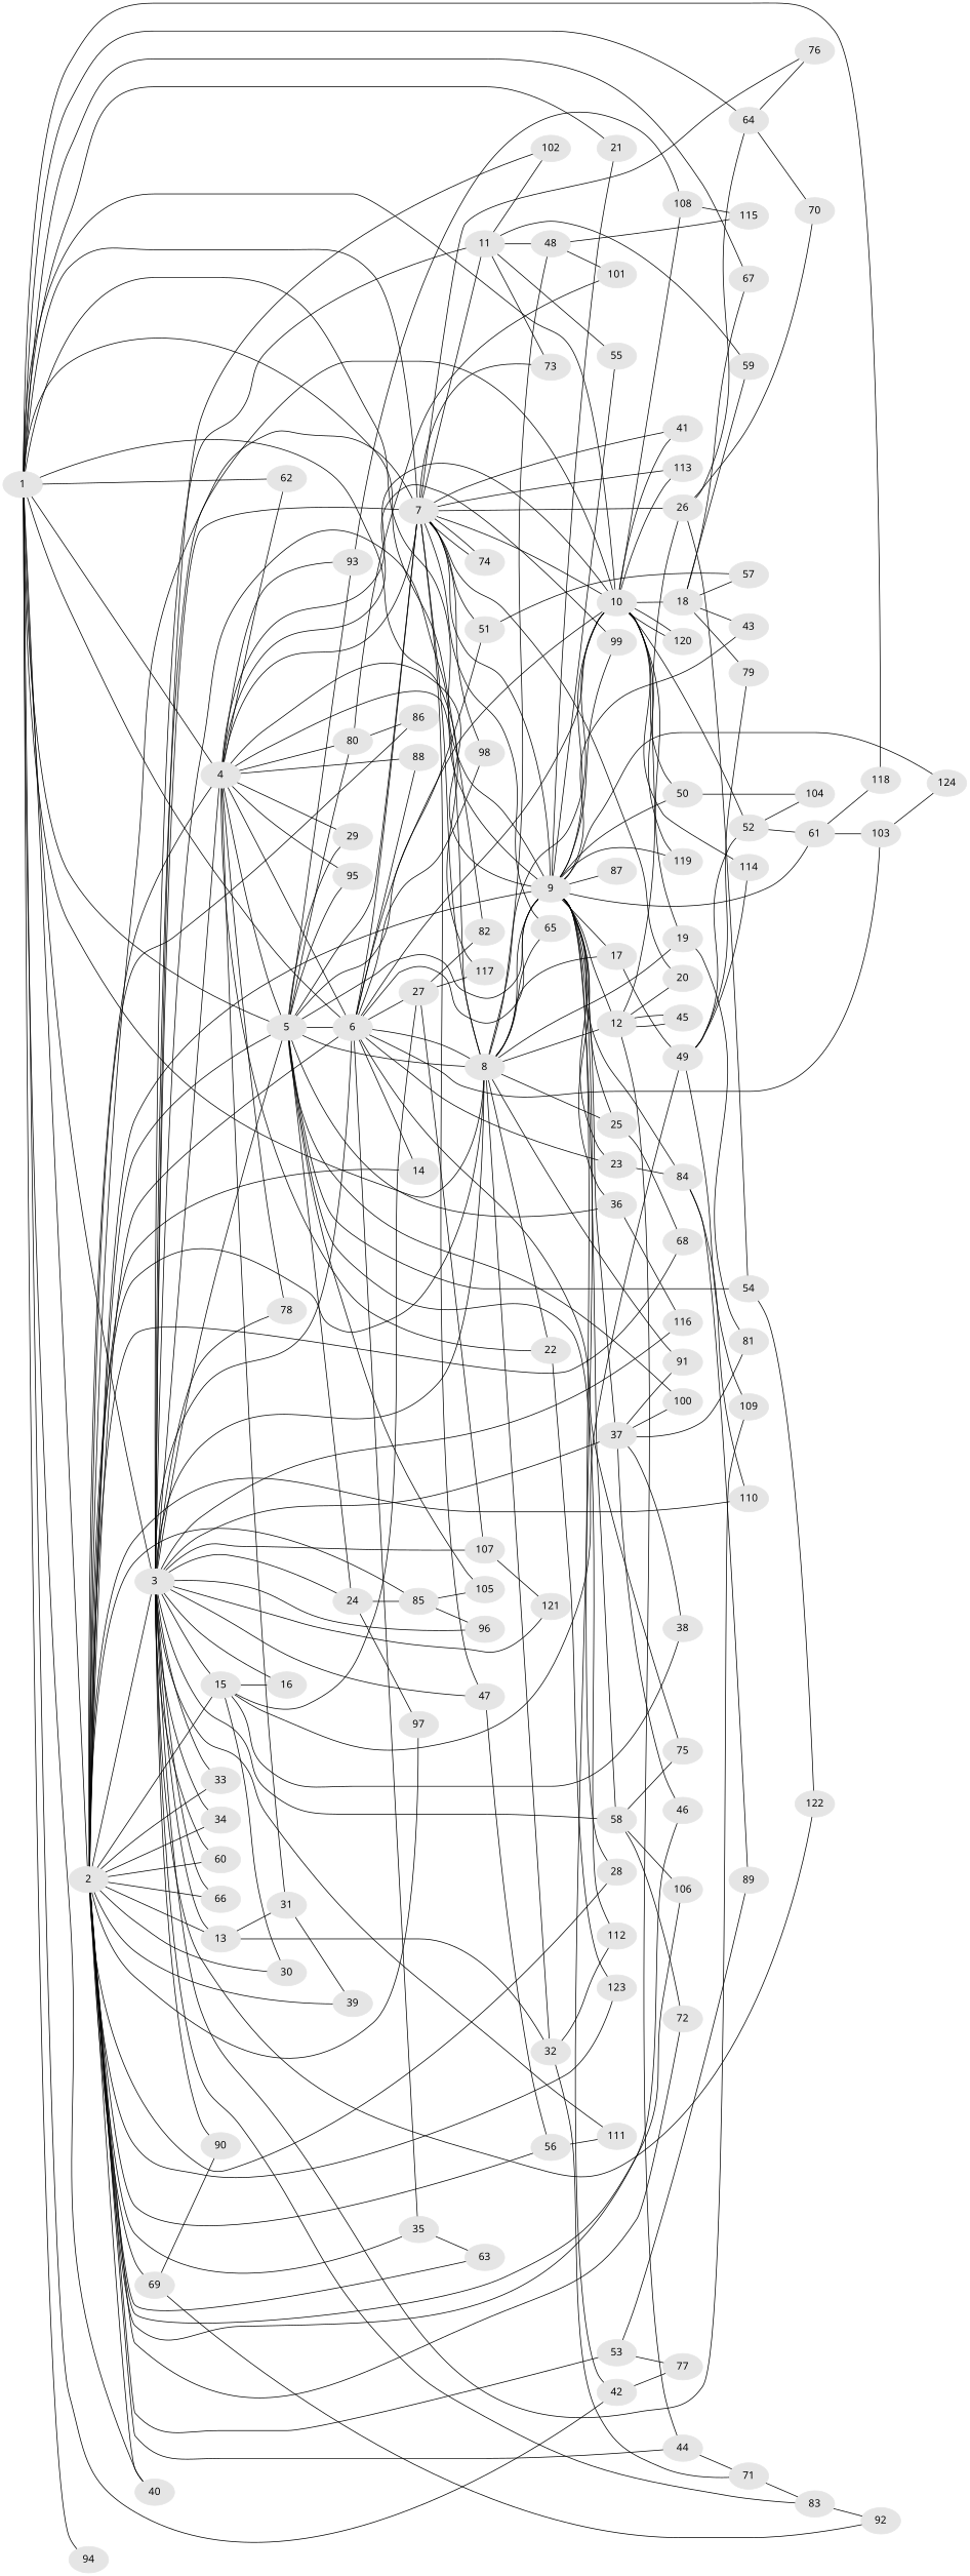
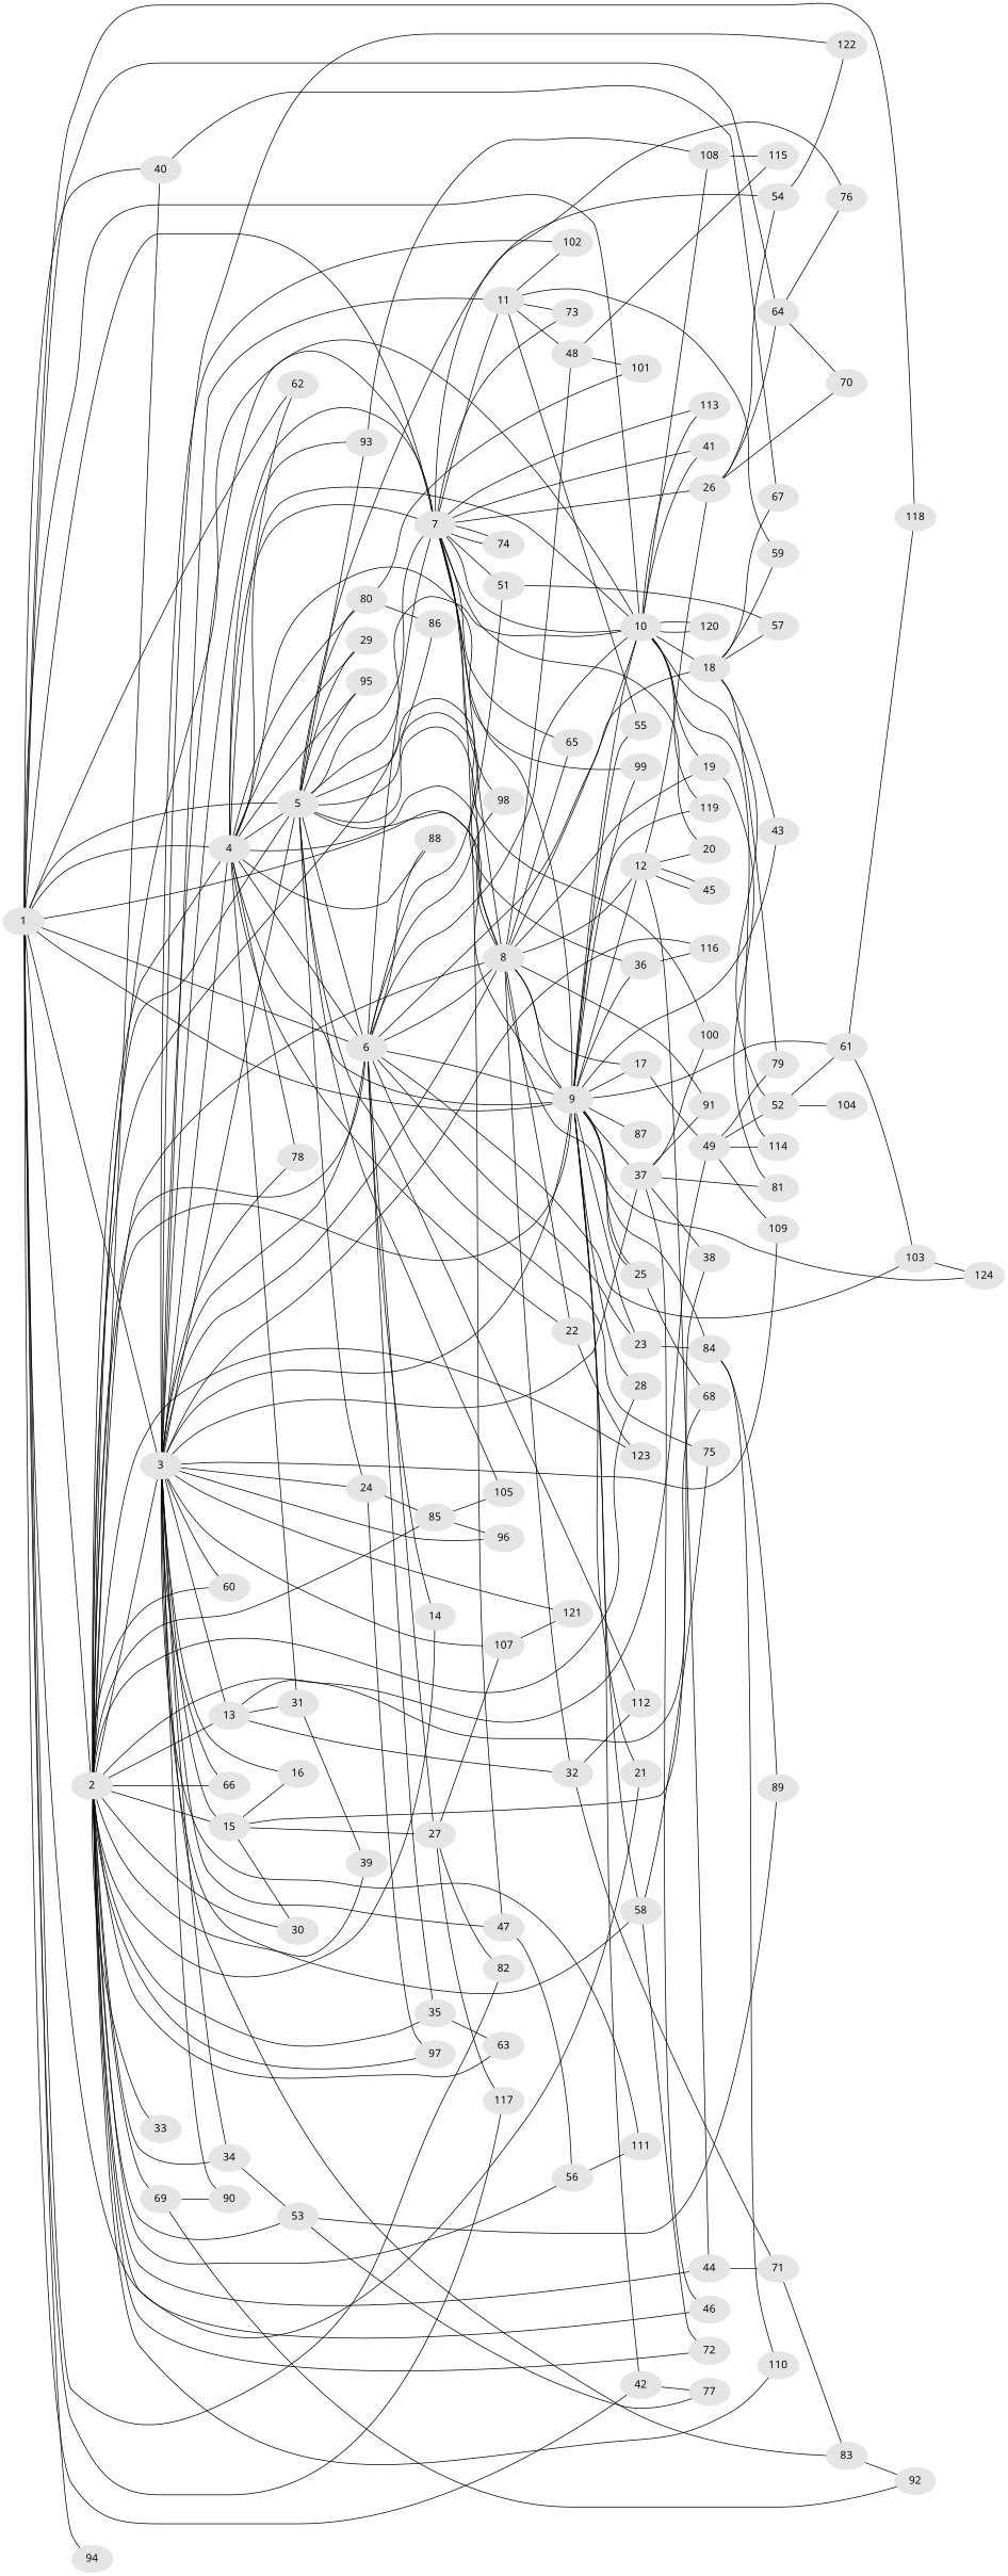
  graph {
    fontname="Noto Sans"
    rankdir=LR
    node [color=gray90 fontname="Noto Sans" style=filled]
    edge [fontname="Noto Sans"]
    1
    2
    3
    4
    5
    6
    7
    8
    9
    10
    21
    40
    42
    62
    64
    67
    82
    94
    117
    118
    13
    14
    15
    28
    30
    33
    34
    35
    39
    44
    46
    53
    56
    60
    63
    66
    68
    69
    72
    85
    86
    97
-   106
    110
    123
    11
    16
    24
    37
    47
    58
    78
    83
    90
    96
    102
    107
    109
    111
    116
    121
    122
    22
    29
    31
    80
    88
    93
    95
    99
    36
    54
    100
    105
    112
    18
    23
    27
    51
    75
    98
    103
    20
    26
    41
    65
    73
    74
    76
    113
    12
    17
    19
    25
    32
    48
    91
    87
    43
-   50
    55
    61
    84
    119
    124
    52
    108
    114
    120
    77
    70
    38
    49
    71
    89
    92
    59
    81
    101
    57
    79
    45
    115
    104
    1 -- 2
    1 -- 3
    1 -- 4
    1 -- 5
    1 -- 6
    1 -- 7
    1 -- 8
    1 -- 9
    1 -- 10
    1 -- 21
    1 -- 40
    1 -- 42
    1 -- 62
    1 -- 64
-   1 -- 67
+   40 -- 67
    1 -- 82
    1 -- 94
    1 -- 117
    1 -- 118
    2 -- 3
    2 -- 4
    2 -- 5
    2 -- 6
    2 -- 7
    2 -- 8
    2 -- 9
    2 -- 40
    2 -- 13
    2 -- 14
    2 -- 15
    2 -- 28
    2 -- 30
    2 -- 33
    2 -- 34
    2 -- 35
    2 -- 39
    2 -- 44
    2 -- 46
    2 -- 53
    2 -- 56
    2 -- 60
    2 -- 63
    2 -- 66
    2 -- 68
    2 -- 69
    2 -- 72
    2 -- 85
    2 -- 86
    2 -- 97
-   2 -- 106
    2 -- 110
    2 -- 123
    3 -- 4
    3 -- 5
    3 -- 6
    3 -- 7
    3 -- 8
    3 -- 9
    3 -- 10
    3 -- 13
    3 -- 15
-   3 -- 33
    3 -- 34
    3 -- 60
    3 -- 66
    3 -- 11
    3 -- 16
    3 -- 24
    3 -- 37
    3 -- 47
    3 -- 58
    3 -- 78
    3 -- 83
    3 -- 90
    3 -- 96
    3 -- 102
    3 -- 107
    3 -- 109
    3 -- 111
    3 -- 116
    3 -- 121
    3 -- 122
    4 -- 5
    4 -- 6
    4 -- 7
    4 -- 8
    4 -- 9
    4 -- 10
    4 -- 62
    4 -- 78
    4 -- 22
    4 -- 29
    4 -- 31
    4 -- 80
    4 -- 88
    4 -- 93
    4 -- 95
    4 -- 99
    5 -- 6
    5 -- 7
    5 -- 8
    5 -- 9
    5 -- 10
    5 -- 24
    5 -- 29
    5 -- 80
    5 -- 93
    5 -- 95
    5 -- 36
    5 -- 54
    5 -- 100
    5 -- 105
    5 -- 112
    6 -- 7
    6 -- 8
    6 -- 9
    6 -- 10
    6 -- 14
    6 -- 35
    6 -- 88
+   6 -- 18
    6 -- 23
    6 -- 27
    6 -- 51
    6 -- 75
    6 -- 98
    6 -- 103
    7 -- 8
    7 -- 9
    7 -- 10
    7 -- 11
    7 -- 47
    7 -- 51
    7 -- 98
    7 -- 20
    7 -- 26
    7 -- 41
    7 -- 65
    7 -- 73
    7 -- 74
    7 -- 74
    7 -- 76
    7 -- 113
    8 -- 9
    8 -- 10
    8 -- 22
    8 -- 65
    8 -- 12
    8 -- 17
    8 -- 19
    8 -- 25
    8 -- 32
    8 -- 48
    8 -- 91
    9 -- 10
    9 -- 21
    9 -- 42
    9 -- 28
    9 -- 37
    9 -- 58
    9 -- 99
    9 -- 36
    9 -- 23
    9 -- 12
    9 -- 17
    9 -- 25
    9 -- 87
    9 -- 43
-   9 -- 50
    9 -- 55
    9 -- 61
    9 -- 84
    9 -- 119
    9 -- 124
    10 -- 18
    10 -- 41
    10 -- 113
    10 -- 19
-   10 -- 50
    10 -- 119
    10 -- 52
    10 -- 108
    10 -- 114
    10 -- 120
    10 -- 120
    42 -- 77
    64 -- 76
    64 -- 70
    13 -- 31
    13 -- 32
    15 -- 30
    15 -- 16
    15 -- 27
    15 -- 38
-   15 -- 49
+   13 -- 49
+   34 -- 53
    35 -- 63
    44 -- 71
    53 -- 77
    53 -- 89
    56 -- 111
    69 -- 90
    69 -- 92
    85 -- 96
    85 -- 105
    11 -- 102
    11 -- 73
    11 -- 48
    11 -- 55
    11 -- 59
    24 -- 85
    24 -- 97
    37 -- 46
    37 -- 100
    37 -- 91
    37 -- 38
    37 -- 81
    47 -- 56
    58 -- 72
-   58 -- 106
    58 -- 75
    83 -- 92
    107 -- 121
    22 -- 123
    31 -- 39
    80 -- 86
    80 -- 101
    93 -- 108
    36 -- 116
    54 -- 122
    18 -- 67
    18 -- 43
    18 -- 59
    18 -- 57
    18 -- 79
    23 -- 84
    27 -- 82
    27 -- 117
    27 -- 107
    51 -- 57
    103 -- 124
    26 -- 64
    26 -- 54
    26 -- 70
    12 -- 44
    12 -- 20
    12 -- 26
    12 -- 45
    12 -- 45
    17 -- 49
    19 -- 81
    25 -- 68
    32 -- 112
    32 -- 71
    48 -- 101
    48 -- 115
-   50 -- 104
    61 -- 118
    61 -- 103
    84 -- 110
    84 -- 89
    52 -- 61
    52 -- 104
    108 -- 115
    49 -- 109
    49 -- 52
    49 -- 114
    49 -- 79
    71 -- 83
  }
